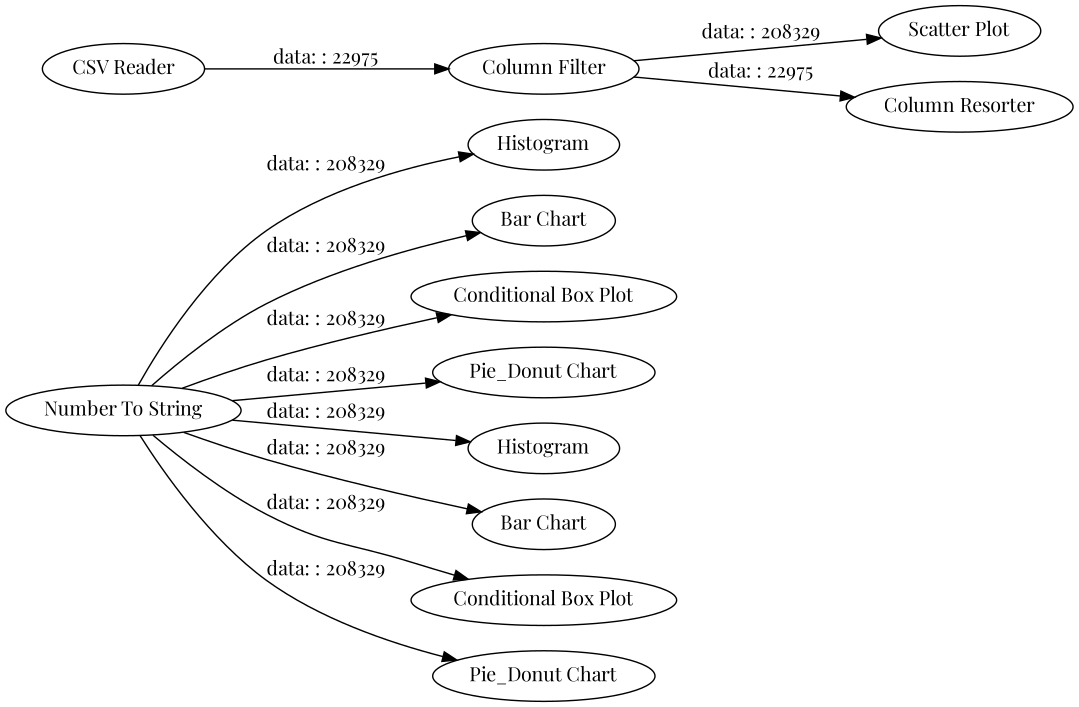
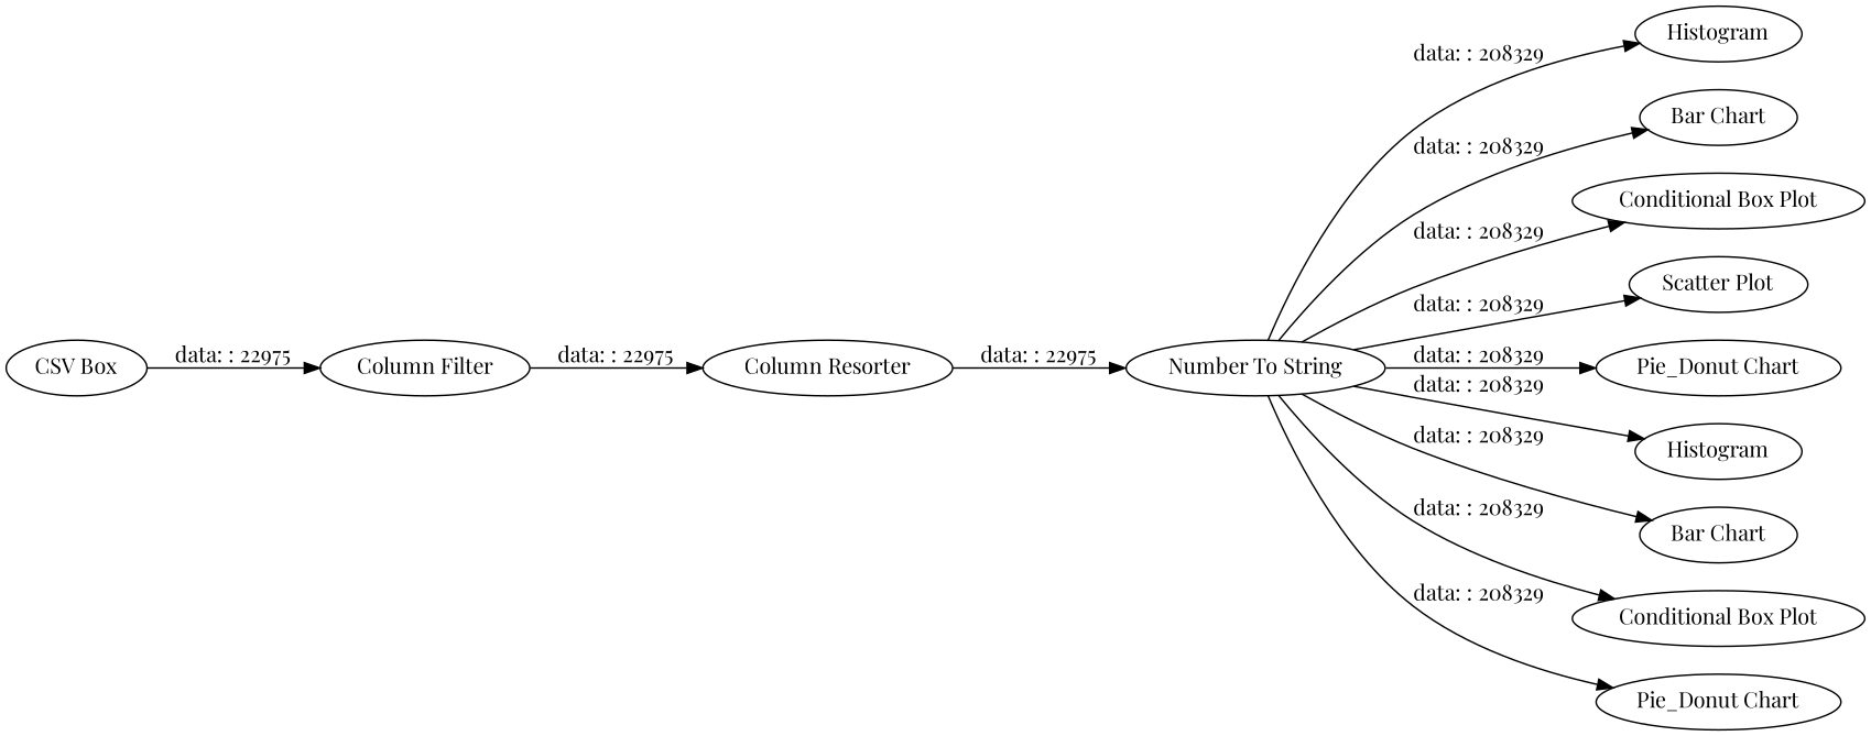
  digraph {
    fontname="Playfair Display"
    rankdir=LR
    node [fontname="Playfair Display"]
    edge [fontname="Playfair Display"]
    n1 [label="Number To String"]
    n2 [label=Histogram]
    n3 [label="Bar Chart"]
    n4 [label="Conditional Box Plot"]
    n5 [label="Scatter Plot"]
    n6 [label="Pie_Donut Chart"]
    n7 [label=Histogram]
    n8 [label="Bar Chart"]
    n9 [label="Conditional Box Plot"]
    n10 [label="Pie_Donut Chart"]
    n11 [label="Column Filter"]
    n12 [label="Column Resorter"]
-   n13 [label="CSV Reader"]
+   n13 [label="CSV Box"]
    n1 -> n2 [label="data: : 208329"]
    n1 -> n3 [label="data: : 208329"]
    n1 -> n4 [label="data: : 208329"]
-   n11 -> n5 [label="data: : 208329"]
+   n1 -> n5 [label="data: : 208329"]
    n1 -> n6 [label="data: : 208329"]
    n1 -> n7 [label="data: : 208329"]
    n1 -> n8 [label="data: : 208329"]
    n1 -> n9 [label="data: : 208329"]
    n1 -> n10 [label="data: : 208329"]
    n11 -> n12 [label="data: : 22975"]
+   n12 -> n1 [label="data: : 22975"]
    n13 -> n11 [label="data: : 22975"]
  }
